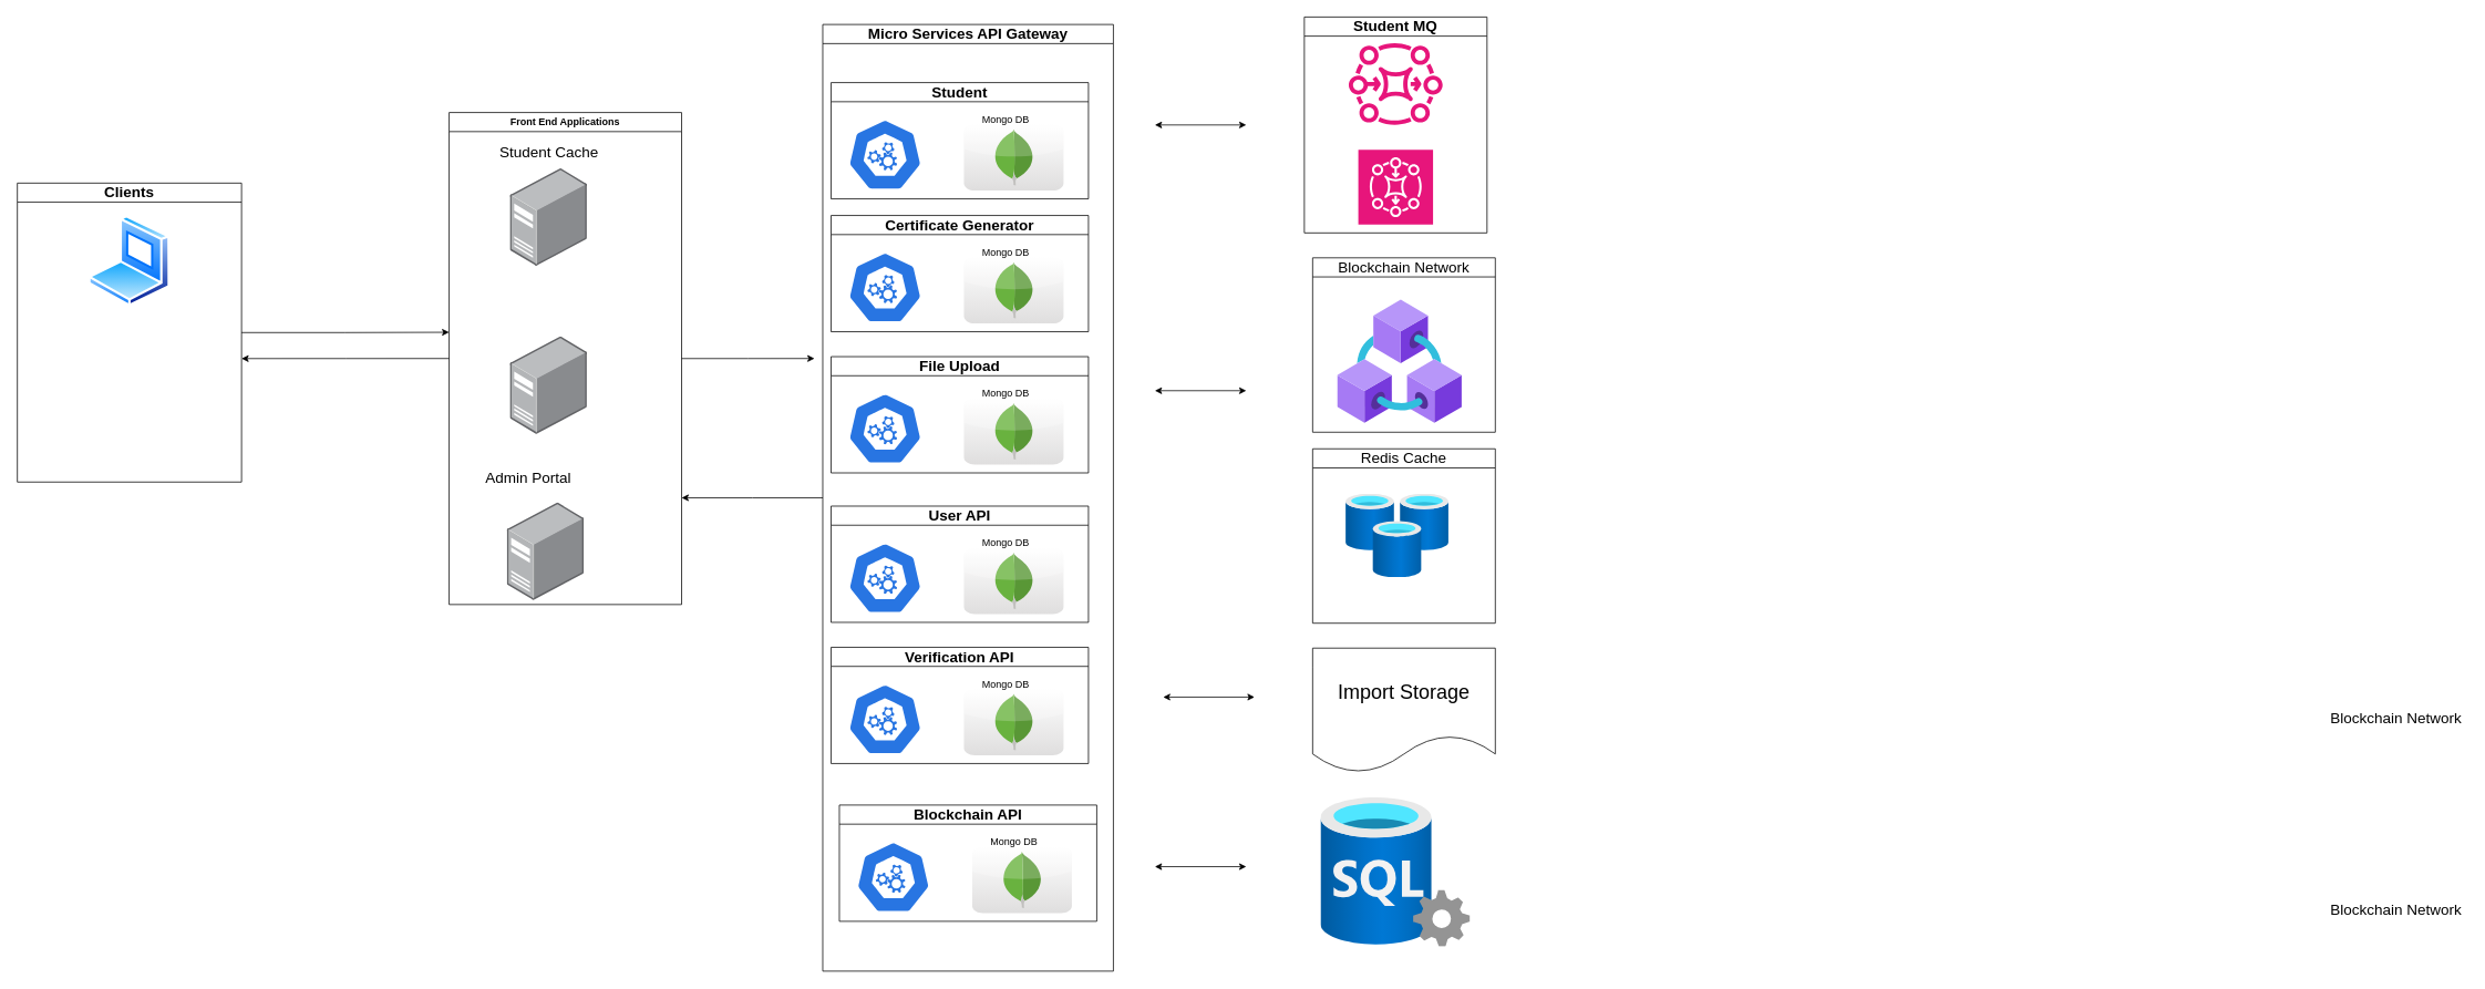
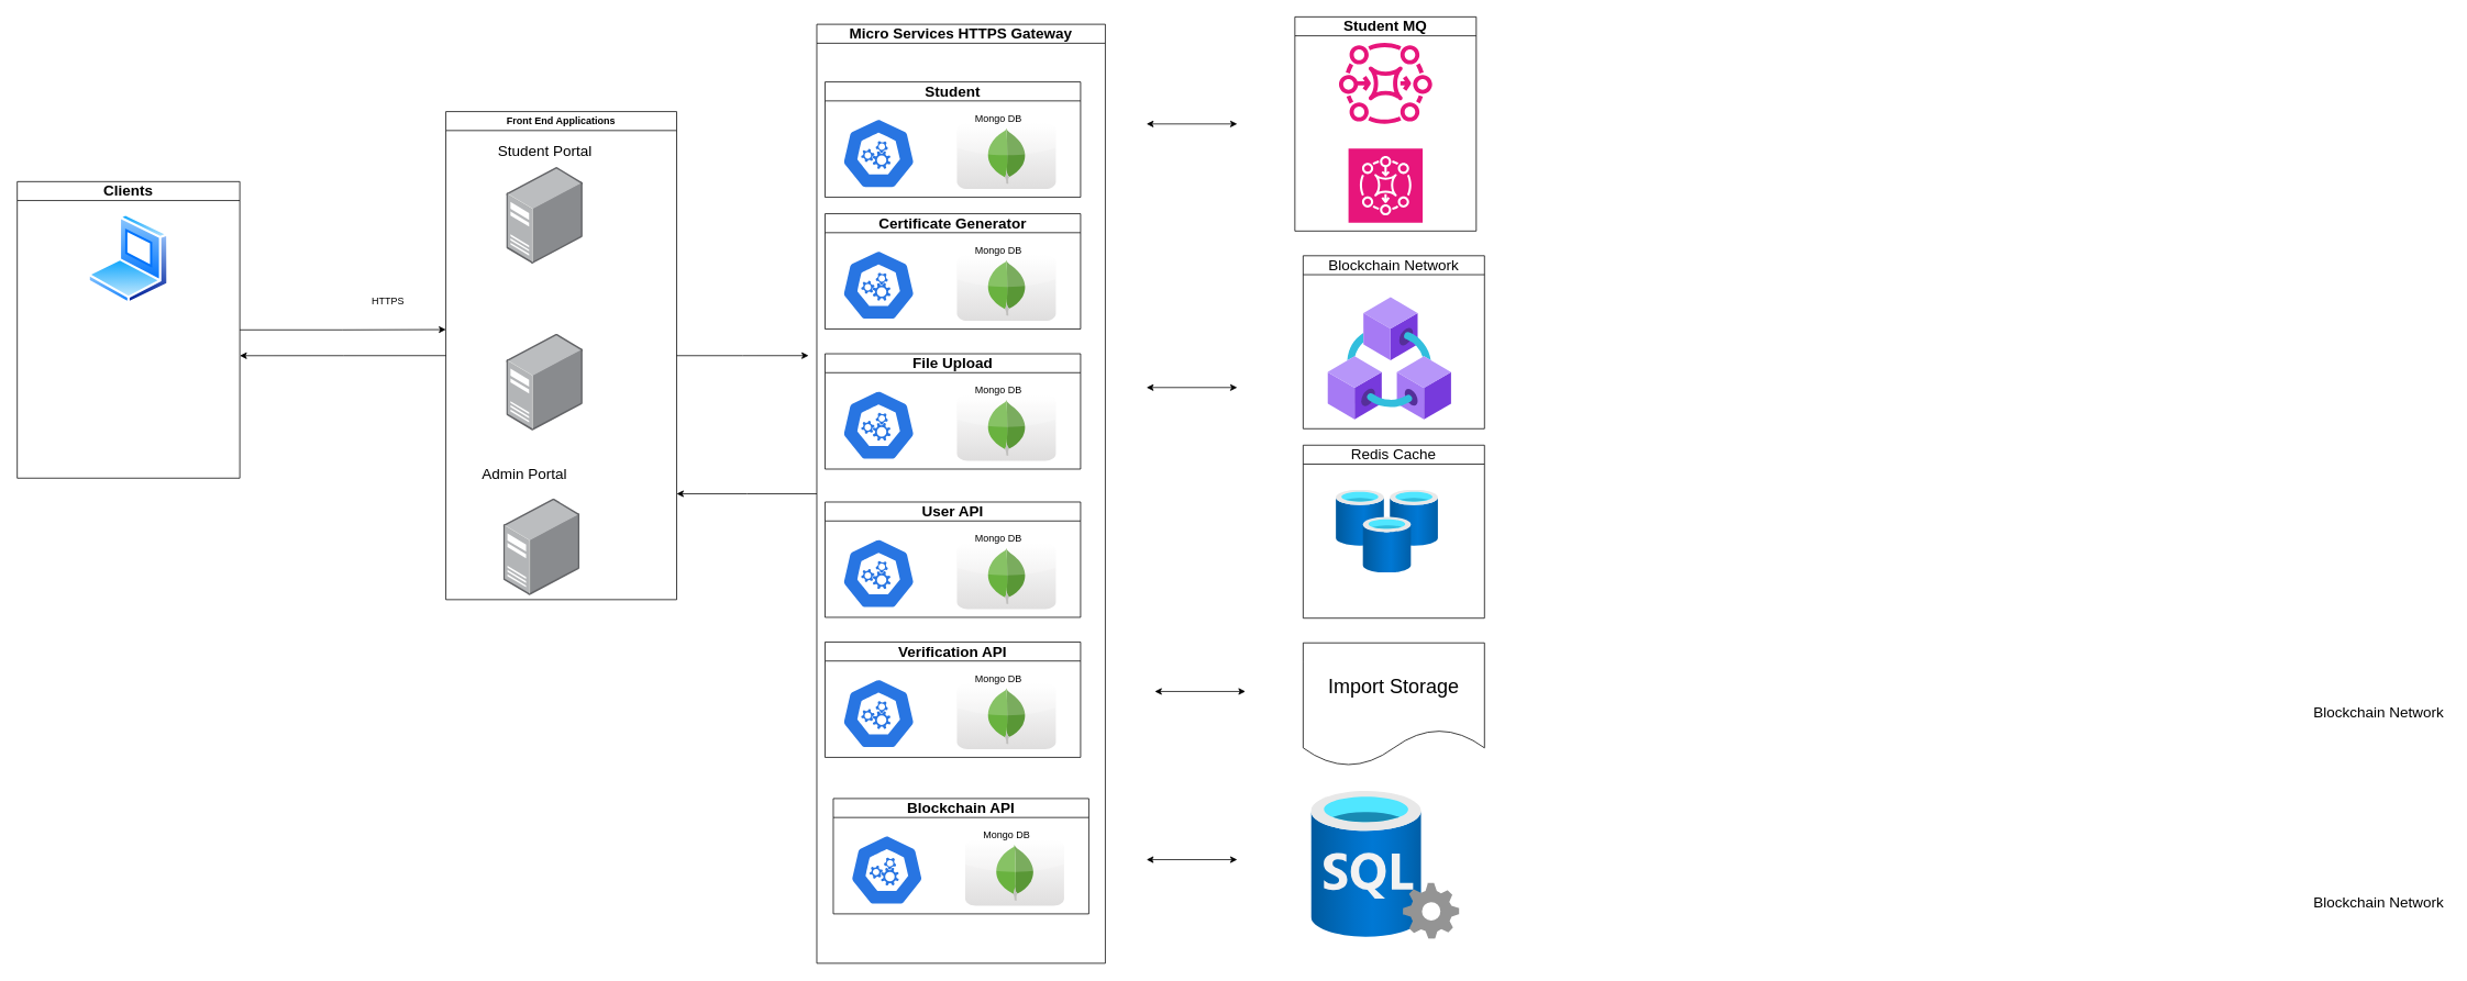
  <mxCell id="0" style=";html=1;" />
  <mxCell id="1" style=";html=1;" parent="0" />
  <mxCell id="2" value="&lt;font style=&quot;font-size: 18px;&quot;&gt;Student MQ&lt;/font&gt;" style="swimlane;whiteSpace=wrap;html=1;" vertex="1" parent="1"><mxGeometry x="1570" y="20" width="220" height="260" as="geometry" /></mxCell>
  <mxCell id="3" value="" style="sketch=0;points=[[0,0,0],[0.25,0,0],[0.5,0,0],[0.75,0,0],[1,0,0],[0,1,0],[0.25,1,0],[0.5,1,0],[0.75,1,0],[1,1,0],[0,0.25,0],[0,0.5,0],[0,0.75,0],[1,0.25,0],[1,0.5,0],[1,0.75,0]];outlineConnect=0;fontColor=#232F3E;fillColor=#E7157B;strokeColor=#ffffff;dashed=0;verticalLabelPosition=bottom;verticalAlign=top;align=center;html=1;fontSize=12;fontStyle=0;aspect=fixed;shape=mxgraph.aws4.resourceIcon;resIcon=mxgraph.aws4.mq;direction=south;" vertex="1" parent="2"><mxGeometry x="65" y="160" width="90" height="90" as="geometry" /></mxCell>
  <mxCell id="4" value="" style="sketch=0;outlineConnect=0;fontColor=#232F3E;gradientColor=none;fillColor=#E7157B;strokeColor=none;dashed=0;verticalLabelPosition=bottom;verticalAlign=top;align=center;html=1;fontSize=12;fontStyle=0;aspect=fixed;pointerEvents=1;shape=mxgraph.aws4.mq_broker;" vertex="1" parent="2"><mxGeometry x="53.48" y="30" width="113.04" height="100" as="geometry" /></mxCell>
  <mxCell id="5" style="edgeStyle=orthogonalEdgeStyle;rounded=0;orthogonalLoop=1;jettySize=auto;html=1;" edge="1" parent="1" source="6"><mxGeometry relative="1" as="geometry"><mxPoint x="820" y="599" as="targetPoint" /></mxGeometry></mxCell>
- <mxCell id="6" value="&lt;font style=&quot;font-size: 18px;&quot;&gt;Micro Services API Gateway&lt;/font&gt;" style="swimlane;whiteSpace=wrap;html=1;" vertex="1" parent="1"><mxGeometry x="990" y="29" width="350" height="1140" as="geometry" /></mxCell>
+ <mxCell id="6" value="&lt;font style=&quot;font-size: 18px;&quot;&gt;Micro Services HTTPS Gateway&lt;/font&gt;" style="swimlane;whiteSpace=wrap;html=1;" vertex="1" parent="1"><mxGeometry x="990" y="29" width="350" height="1140" as="geometry" /></mxCell>
  <mxCell id="7" value="&lt;font style=&quot;font-size: 18px;&quot;&gt;Student&lt;/font&gt;" style="swimlane;whiteSpace=wrap;html=1;startSize=23;" vertex="1" parent="6"><mxGeometry x="10" y="70" width="310" height="140" as="geometry" /></mxCell>
  <mxCell id="8" value="" style="dashed=0;outlineConnect=0;html=1;align=center;labelPosition=center;verticalLabelPosition=bottom;verticalAlign=top;shape=mxgraph.webicons.mongodb;gradientColor=#DFDEDE" vertex="1" parent="7"><mxGeometry x="160" y="50" width="120" height="80" as="geometry" /></mxCell>
  <mxCell id="9" value="" style="aspect=fixed;sketch=0;html=1;dashed=0;whitespace=wrap;verticalLabelPosition=bottom;verticalAlign=top;fillColor=#2875E2;strokeColor=#ffffff;points=[[0.005,0.63,0],[0.1,0.2,0],[0.9,0.2,0],[0.5,0,0],[0.995,0.63,0],[0.72,0.99,0],[0.5,1,0],[0.28,0.99,0]];shape=mxgraph.kubernetes.icon2;prIcon=api" vertex="1" parent="7"><mxGeometry x="20" y="43.6" width="90" height="86.4" as="geometry" /></mxCell>
  <mxCell id="10" value="&lt;font style=&quot;font-size: 18px;&quot;&gt;Certificate Generator&lt;/font&gt;" style="swimlane;whiteSpace=wrap;html=1;startSize=23;" vertex="1" parent="6"><mxGeometry x="10" y="230" width="310" height="140" as="geometry" /></mxCell>
  <mxCell id="11" value="" style="dashed=0;outlineConnect=0;html=1;align=center;labelPosition=center;verticalLabelPosition=bottom;verticalAlign=top;shape=mxgraph.webicons.mongodb;gradientColor=#DFDEDE" vertex="1" parent="10"><mxGeometry x="160" y="50" width="120" height="80" as="geometry" /></mxCell>
  <mxCell id="12" value="Mongo DB" style="text;html=1;align=center;verticalAlign=middle;resizable=0;points=[];autosize=1;strokeColor=none;fillColor=none;" vertex="1" parent="10"><mxGeometry x="170" y="30" width="80" height="30" as="geometry" /></mxCell>
  <mxCell id="13" value="" style="aspect=fixed;sketch=0;html=1;dashed=0;whitespace=wrap;verticalLabelPosition=bottom;verticalAlign=top;fillColor=#2875E2;strokeColor=#ffffff;points=[[0.005,0.63,0],[0.1,0.2,0],[0.9,0.2,0],[0.5,0,0],[0.995,0.63,0],[0.72,0.99,0],[0.5,1,0],[0.28,0.99,0]];shape=mxgraph.kubernetes.icon2;prIcon=api" vertex="1" parent="10"><mxGeometry x="20" y="43.6" width="90" height="86.4" as="geometry" /></mxCell>
  <mxCell id="14" value="&lt;font style=&quot;font-size: 18px;&quot;&gt;File Upload&lt;/font&gt;" style="swimlane;whiteSpace=wrap;html=1;startSize=23;" vertex="1" parent="6"><mxGeometry x="10" y="400" width="310" height="140" as="geometry" /></mxCell>
  <mxCell id="15" value="" style="dashed=0;outlineConnect=0;html=1;align=center;labelPosition=center;verticalLabelPosition=bottom;verticalAlign=top;shape=mxgraph.webicons.mongodb;gradientColor=#DFDEDE" vertex="1" parent="14"><mxGeometry x="160" y="50" width="120" height="80" as="geometry" /></mxCell>
  <mxCell id="16" value="Mongo DB" style="text;html=1;align=center;verticalAlign=middle;resizable=0;points=[];autosize=1;strokeColor=none;fillColor=none;" vertex="1" parent="14"><mxGeometry x="170" y="30" width="80" height="30" as="geometry" /></mxCell>
  <mxCell id="17" value="" style="aspect=fixed;sketch=0;html=1;dashed=0;whitespace=wrap;verticalLabelPosition=bottom;verticalAlign=top;fillColor=#2875E2;strokeColor=#ffffff;points=[[0.005,0.63,0],[0.1,0.2,0],[0.9,0.2,0],[0.5,0,0],[0.995,0.63,0],[0.72,0.99,0],[0.5,1,0],[0.28,0.99,0]];shape=mxgraph.kubernetes.icon2;prIcon=api" vertex="1" parent="14"><mxGeometry x="20" y="43.6" width="90" height="86.4" as="geometry" /></mxCell>
  <mxCell id="18" value="&lt;font style=&quot;font-size: 18px;&quot;&gt;Blockchain API&lt;/font&gt;" style="swimlane;whiteSpace=wrap;html=1;startSize=23;" vertex="1" parent="6"><mxGeometry x="20" y="940" width="310" height="140" as="geometry" /></mxCell>
  <mxCell id="19" value="" style="dashed=0;outlineConnect=0;html=1;align=center;labelPosition=center;verticalLabelPosition=bottom;verticalAlign=top;shape=mxgraph.webicons.mongodb;gradientColor=#DFDEDE" vertex="1" parent="18"><mxGeometry x="160" y="50" width="120" height="80" as="geometry" /></mxCell>
  <mxCell id="20" value="Mongo DB" style="text;html=1;align=center;verticalAlign=middle;resizable=0;points=[];autosize=1;strokeColor=none;fillColor=none;" vertex="1" parent="18"><mxGeometry x="170" y="30" width="80" height="30" as="geometry" /></mxCell>
  <mxCell id="21" value="" style="aspect=fixed;sketch=0;html=1;dashed=0;whitespace=wrap;verticalLabelPosition=bottom;verticalAlign=top;fillColor=#2875E2;strokeColor=#ffffff;points=[[0.005,0.63,0],[0.1,0.2,0],[0.9,0.2,0],[0.5,0,0],[0.995,0.63,0],[0.72,0.99,0],[0.5,1,0],[0.28,0.99,0]];shape=mxgraph.kubernetes.icon2;prIcon=api" vertex="1" parent="18"><mxGeometry x="20" y="43.6" width="90" height="86.4" as="geometry" /></mxCell>
  <mxCell id="22" value="&lt;font style=&quot;font-size: 18px;&quot;&gt;User API&lt;/font&gt;" style="swimlane;whiteSpace=wrap;html=1;startSize=23;" vertex="1" parent="6"><mxGeometry x="10" y="580" width="310" height="140" as="geometry" /></mxCell>
  <mxCell id="23" value="" style="dashed=0;outlineConnect=0;html=1;align=center;labelPosition=center;verticalLabelPosition=bottom;verticalAlign=top;shape=mxgraph.webicons.mongodb;gradientColor=#DFDEDE" vertex="1" parent="22"><mxGeometry x="160" y="50" width="120" height="80" as="geometry" /></mxCell>
  <mxCell id="24" value="Mongo DB" style="text;html=1;align=center;verticalAlign=middle;resizable=0;points=[];autosize=1;strokeColor=none;fillColor=none;" vertex="1" parent="22"><mxGeometry x="170" y="30" width="80" height="30" as="geometry" /></mxCell>
  <mxCell id="25" value="" style="aspect=fixed;sketch=0;html=1;dashed=0;whitespace=wrap;verticalLabelPosition=bottom;verticalAlign=top;fillColor=#2875E2;strokeColor=#ffffff;points=[[0.005,0.63,0],[0.1,0.2,0],[0.9,0.2,0],[0.5,0,0],[0.995,0.63,0],[0.72,0.99,0],[0.5,1,0],[0.28,0.99,0]];shape=mxgraph.kubernetes.icon2;prIcon=api" vertex="1" parent="22"><mxGeometry x="20" y="43.6" width="90" height="86.4" as="geometry" /></mxCell>
  <mxCell id="26" value="&lt;font style=&quot;font-size: 18px;&quot;&gt;Verification API&lt;/font&gt;" style="swimlane;whiteSpace=wrap;html=1;startSize=23;" vertex="1" parent="6"><mxGeometry x="10" y="750" width="310" height="140" as="geometry" /></mxCell>
  <mxCell id="27" value="" style="dashed=0;outlineConnect=0;html=1;align=center;labelPosition=center;verticalLabelPosition=bottom;verticalAlign=top;shape=mxgraph.webicons.mongodb;gradientColor=#DFDEDE" vertex="1" parent="26"><mxGeometry x="160" y="50" width="120" height="80" as="geometry" /></mxCell>
  <mxCell id="28" value="Mongo DB" style="text;html=1;align=center;verticalAlign=middle;resizable=0;points=[];autosize=1;strokeColor=none;fillColor=none;" vertex="1" parent="26"><mxGeometry x="170" y="30" width="80" height="30" as="geometry" /></mxCell>
  <mxCell id="29" value="" style="aspect=fixed;sketch=0;html=1;dashed=0;whitespace=wrap;verticalLabelPosition=bottom;verticalAlign=top;fillColor=#2875E2;strokeColor=#ffffff;points=[[0.005,0.63,0],[0.1,0.2,0],[0.9,0.2,0],[0.5,0,0],[0.995,0.63,0],[0.72,0.99,0],[0.5,1,0],[0.28,0.99,0]];shape=mxgraph.kubernetes.icon2;prIcon=api" vertex="1" parent="26"><mxGeometry x="20" y="43.6" width="90" height="86.4" as="geometry" /></mxCell>
  <mxCell id="30" value="&lt;font style=&quot;font-size: 24px;&quot;&gt;Import Storage&lt;/font&gt;" style="shape=document;whiteSpace=wrap;html=1;boundedLbl=1;" vertex="1" parent="1"><mxGeometry x="1580" y="780" width="220" height="150" as="geometry" /></mxCell>
  <mxCell id="31" value="" style="endArrow=classic;startArrow=classic;html=1;rounded=0;" edge="1" parent="1"><mxGeometry width="50" height="50" relative="1" as="geometry"><mxPoint x="1390" y="150" as="sourcePoint" /><mxPoint x="1500" y="150" as="targetPoint" /></mxGeometry></mxCell>
  <mxCell id="32" value="" style="endArrow=classic;startArrow=classic;html=1;rounded=0;" edge="1" parent="1"><mxGeometry width="50" height="50" relative="1" as="geometry"><mxPoint x="1390" y="470" as="sourcePoint" /><mxPoint x="1500" y="470" as="targetPoint" /></mxGeometry></mxCell>
  <mxCell id="33" value="" style="endArrow=classic;startArrow=classic;html=1;rounded=0;" edge="1" parent="1"><mxGeometry width="50" height="50" relative="1" as="geometry"><mxPoint x="1400" y="839" as="sourcePoint" /><mxPoint x="1510" y="839" as="targetPoint" /></mxGeometry></mxCell>
  <mxCell id="34" value="&lt;span style=&quot;font-size: 18px; font-weight: 400;&quot;&gt;Redis Cache&lt;/span&gt;" style="swimlane;whiteSpace=wrap;html=1;startSize=23;" vertex="1" parent="1"><mxGeometry x="1580" y="540" width="220" height="210" as="geometry" /></mxCell>
  <mxCell id="35" value="&lt;font style=&quot;font-size: 18px;&quot;&gt;Blockchain Network&lt;/font&gt;" style="text;html=1;align=center;verticalAlign=middle;whiteSpace=wrap;rounded=0;" vertex="1" parent="34"><mxGeometry x="1220" y="540" width="170" height="30" as="geometry" /></mxCell>
  <mxCell id="36" value="" style="image;aspect=fixed;html=1;points=[];align=center;fontSize=12;image=img/lib/azure2/databases/Cache_Redis.svg;" vertex="1" parent="34"><mxGeometry x="40" y="54.56" width="124.15" height="100.88" as="geometry" /></mxCell>
  <mxCell id="37" value="" style="endArrow=classic;startArrow=classic;html=1;rounded=0;" edge="1" parent="1"><mxGeometry width="50" height="50" relative="1" as="geometry"><mxPoint x="1390" y="1043.17" as="sourcePoint" /><mxPoint x="1500" y="1043.17" as="targetPoint" /></mxGeometry></mxCell>
  <mxCell id="38" value="" style="image;aspect=fixed;html=1;points=[];align=center;fontSize=12;image=img/lib/azure2/databases/SQL_Server.svg;" vertex="1" parent="1"><mxGeometry x="1590" y="960" width="180" height="180" as="geometry" /></mxCell>
  <mxCell id="39" value="&lt;span style=&quot;font-size: 18px; font-weight: 400;&quot;&gt;Blockchain Network&lt;/span&gt;" style="swimlane;whiteSpace=wrap;html=1;startSize=23;" vertex="1" parent="1"><mxGeometry x="1580" y="310" width="220" height="210" as="geometry" /></mxCell>
  <mxCell id="40" value="" style="image;aspect=fixed;html=1;points=[];align=center;fontSize=12;image=img/lib/azure2/blockchain/Azure_Blockchain_Service.svg;" vertex="1" parent="39"><mxGeometry x="30" y="50" width="150" height="150" as="geometry" /></mxCell>
  <mxCell id="41" value="&lt;font style=&quot;font-size: 18px;&quot;&gt;Blockchain Network&lt;/font&gt;" style="text;html=1;align=center;verticalAlign=middle;whiteSpace=wrap;rounded=0;" vertex="1" parent="39"><mxGeometry x="1220" y="540" width="170" height="30" as="geometry" /></mxCell>
  <mxCell id="42" style="edgeStyle=orthogonalEdgeStyle;rounded=0;orthogonalLoop=1;jettySize=auto;html=1;" edge="1" parent="1" source="44"><mxGeometry relative="1" as="geometry"><mxPoint x="980" y="431.25" as="targetPoint" /></mxGeometry></mxCell>
  <mxCell id="43" style="edgeStyle=orthogonalEdgeStyle;rounded=0;orthogonalLoop=1;jettySize=auto;html=1;exitX=0;exitY=0.5;exitDx=0;exitDy=0;" edge="1" parent="1" source="44"><mxGeometry relative="1" as="geometry"><mxPoint x="290" y="431.333" as="targetPoint" /></mxGeometry></mxCell>
  <mxCell id="44" value="Front End Applications" style="swimlane;whiteSpace=wrap;html=1;" vertex="1" parent="1"><mxGeometry x="540" y="135" width="280" height="592.5" as="geometry" /></mxCell>
  <mxCell id="45" value="" style="image;points=[];aspect=fixed;html=1;align=center;shadow=0;dashed=0;image=img/lib/allied_telesis/computer_and_terminals/Server_Desktop.svg;" vertex="1" parent="44"><mxGeometry x="73.65" y="67.5" width="92.69" height="117.5" as="geometry" /></mxCell>
- <mxCell id="46" value="&lt;font style=&quot;font-size: 18px;&quot;&gt;Student Cache&lt;/font&gt;" style="text;html=1;align=center;verticalAlign=middle;resizable=0;points=[];autosize=1;strokeColor=none;fillColor=none;" vertex="1" parent="44"><mxGeometry x="50" y="27.5" width="140" height="40" as="geometry" /></mxCell>
+ <mxCell id="46" value="&lt;font style=&quot;font-size: 18px;&quot;&gt;Student Portal&lt;/font&gt;" style="text;html=1;align=center;verticalAlign=middle;resizable=0;points=[];autosize=1;strokeColor=none;fillColor=none;" vertex="1" parent="44"><mxGeometry x="50" y="27.5" width="140" height="40" as="geometry" /></mxCell>
  <mxCell id="47" value="&lt;font style=&quot;font-size: 18px;&quot;&gt;Admin Portal&lt;/font&gt;" style="text;html=1;align=center;verticalAlign=middle;resizable=0;points=[];autosize=1;strokeColor=none;fillColor=none;" vertex="1" parent="44"><mxGeometry x="30" y="420" width="130" height="40" as="geometry" /></mxCell>
  <mxCell id="48" value="" style="image;points=[];aspect=fixed;html=1;align=center;shadow=0;dashed=0;image=img/lib/allied_telesis/computer_and_terminals/Server_Desktop.svg;" vertex="1" parent="44"><mxGeometry x="73.65" y="270" width="92.69" height="117.5" as="geometry" /></mxCell>
  <mxCell id="49" value="" style="image;points=[];aspect=fixed;html=1;align=center;shadow=0;dashed=0;image=img/lib/allied_telesis/computer_and_terminals/Server_Desktop.svg;" vertex="1" parent="44"><mxGeometry x="70" y="470" width="92.69" height="117.5" as="geometry" /></mxCell>
  <mxCell id="50" value="Mongo DB" style="text;html=1;align=center;verticalAlign=middle;resizable=0;points=[];autosize=1;strokeColor=none;fillColor=none;" vertex="1" parent="1"><mxGeometry x="1170" y="129" width="80" height="30" as="geometry" /></mxCell>
  <mxCell id="51" style="edgeStyle=orthogonalEdgeStyle;rounded=0;orthogonalLoop=1;jettySize=auto;html=1;exitX=1;exitY=0.5;exitDx=0;exitDy=0;" edge="1" parent="1" source="52"><mxGeometry relative="1" as="geometry"><mxPoint x="540" y="399.667" as="targetPoint" /></mxGeometry></mxCell>
  <mxCell id="52" value="&lt;font style=&quot;font-size: 18px;&quot;&gt;Clients&lt;/font&gt;" style="swimlane;whiteSpace=wrap;html=1;" vertex="1" parent="1"><mxGeometry x="20" y="220" width="270" height="360" as="geometry" /></mxCell>
  <mxCell id="53" value="" style="image;aspect=fixed;perimeter=ellipsePerimeter;html=1;align=center;shadow=0;dashed=0;spacingTop=3;image=img/lib/active_directory/laptop_client.svg;" vertex="1" parent="52"><mxGeometry x="85.5" y="39" width="99" height="110" as="geometry" /></mxCell>
  <mxCell id="54" value="" style="shape=image;html=1;verticalAlign=top;verticalLabelPosition=bottom;labelBackgroundColor=#ffffff;imageAspect=0;aspect=fixed;image=https://cdn1.iconfinder.com/data/icons/material-core/24/settings-cell-128.png" vertex="1" parent="52"><mxGeometry x="71" y="192" width="128" height="128" as="geometry" /></mxCell>
+ <mxCell id="55" value="HTTPS" style="text;html=1;align=center;verticalAlign=middle;whiteSpace=wrap;rounded=0;" vertex="1" parent="1"><mxGeometry x="440" y="350" width="60" height="30" as="geometry" /></mxCell>
